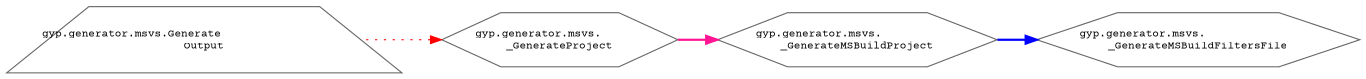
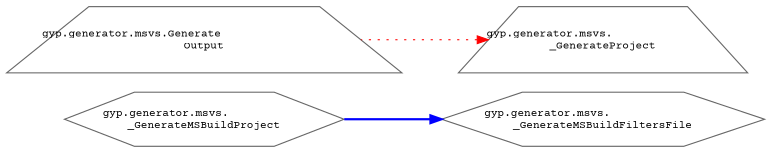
  digraph {
    fontname="Courier Prime"
    rankdir=RL
    node [color=grey40 fillcolor=white fontname="Courier Prime" fontsize=10 shape=hexagon style=filled]
    edge [dir=back fontname="Courier Prime" fontsize=10 labelfontname=Helvetica labelfontsize=10 style=bold]
    n1 [height=0.2 label="gyp.generator.msvs.\l_GenerateMSBuildFiltersFile" width=0.4]
    n2 [height=0.2 label="gyp.generator.msvs.\l_GenerateMSBuildProject" width=0.4]
-   n3 [height=0.2 label="gyp.generator.msvs.\l_GenerateProject" width=0.4]
+   n3 [height=0.2 label="gyp.generator.msvs.\l_GenerateProject" shape=trapezium width=0.4]
    n4 [height=0.2 label="gyp.generator.msvs.Generate\lOutput" shape=trapezium width=0.4]
    n1 -> n2 [color=blue]
-   n2 -> n3 [color=deeppink]
    n3 -> n4 [color=red style=dotted]
  }
